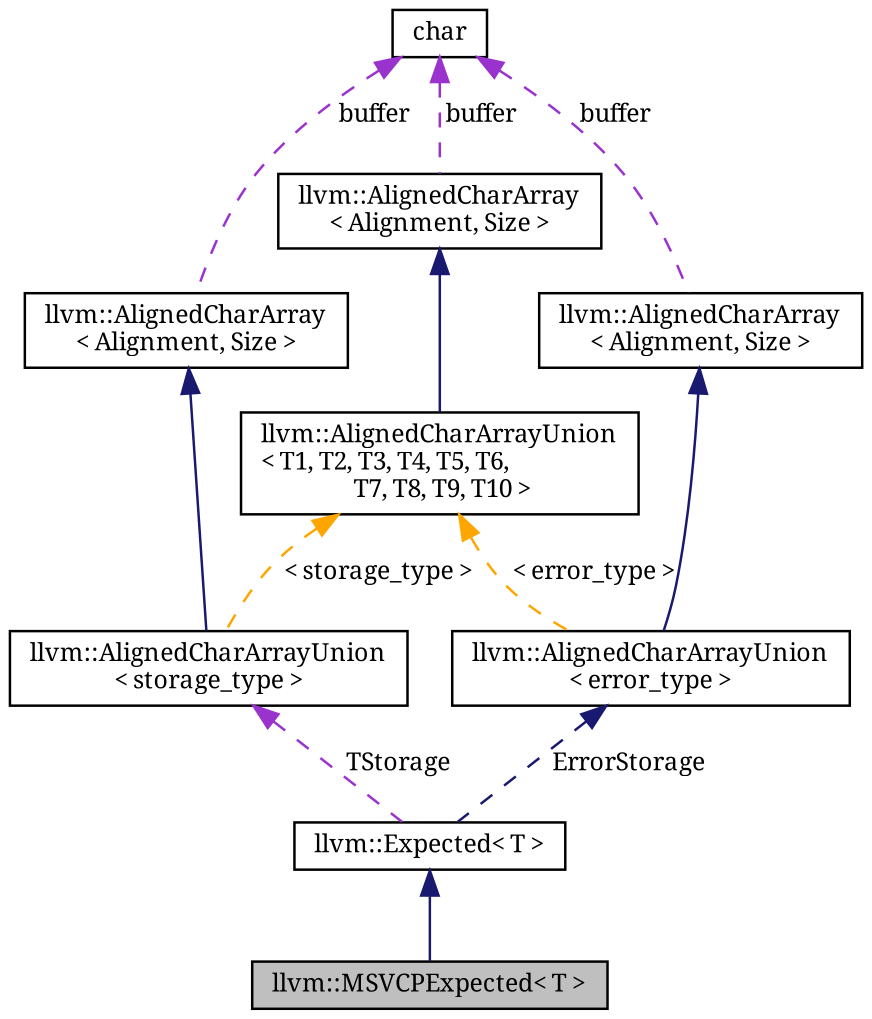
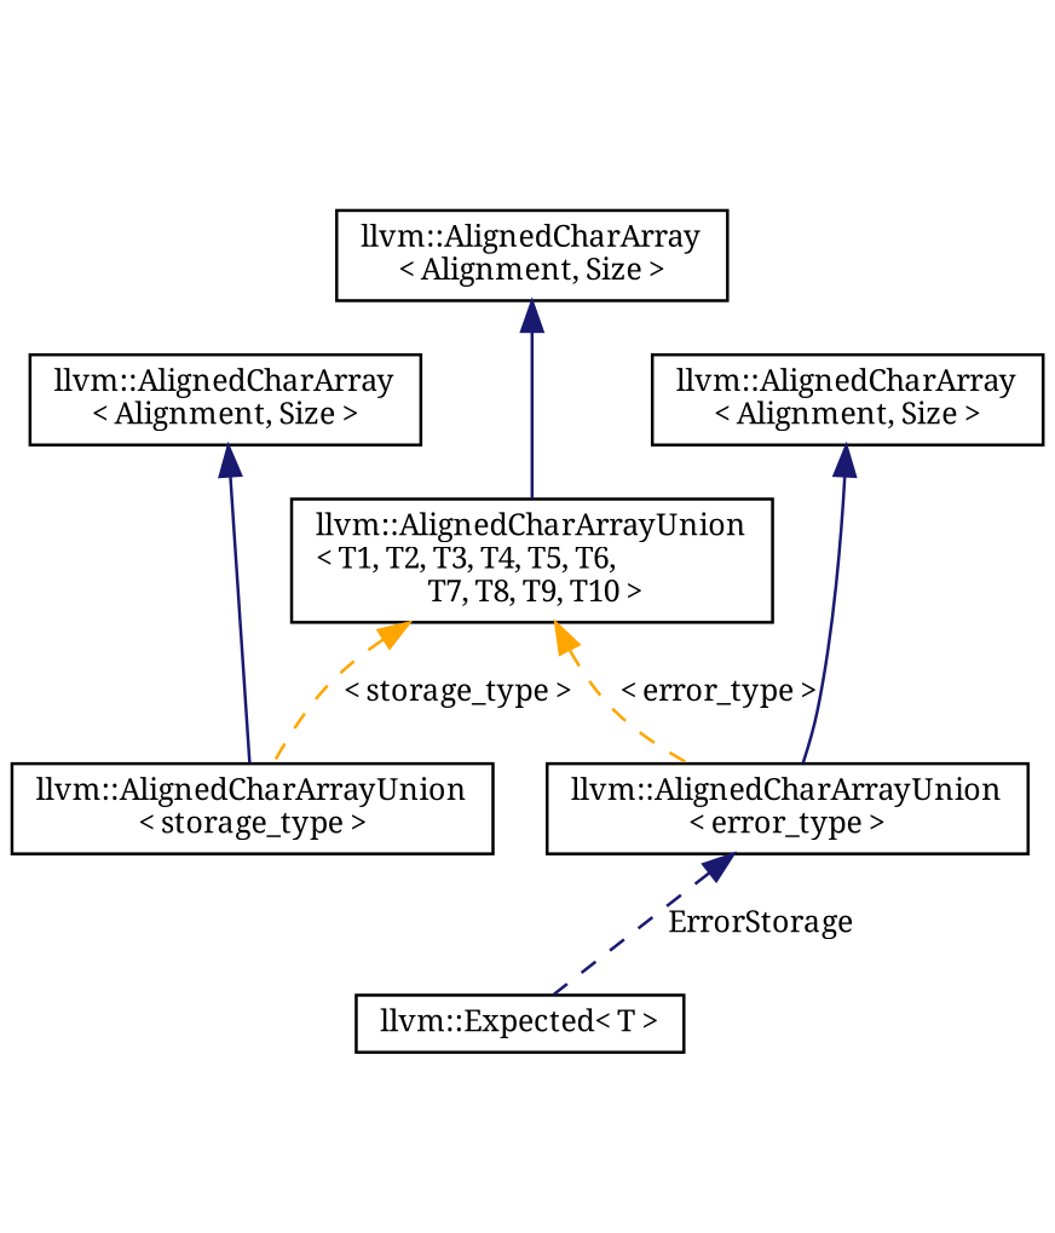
  digraph {
    fontname="Noto Serif"
    rankdir=TB
    node [color=black fontname="Noto Serif" fontsize=10 shape=box]
    edge [color=midnightblue dir=back fontname="Noto Serif" fontsize=10 labelfontname=Helvetica labelfontsize=10 style=dashed]
-   n1 [fillcolor=grey75 fontcolor=black height=0.2 label="llvm::MSVCPExpected\< T \>" style=filled width=0.4]
    n2 [height=0.2 label="llvm::Expected\< T \>" width=0.4]
    n3 [height=0.2 label="llvm::AlignedCharArrayUnion\l\< storage_type \>" width=0.4]
    n4 [height=0.2 label="llvm::AlignedCharArray\l\< Alignment, Size \>" width=0.4]
-   n5 [height=0.2 label=char width=0.4]
    n6 [height=0.2 label="llvm::AlignedCharArray\l\< Alignment, Size \>" width=0.4]
    n7 [height=0.2 label="llvm::AlignedCharArray\l\< Alignment, Size \>" width=0.4]
    n8 [height=0.2 label="llvm::AlignedCharArrayUnion\l\< T1, T2, T3, T4, T5, T6,\l T7, T8, T9, T10 \>" width=0.4]
    n9 [height=0.2 label="llvm::AlignedCharArrayUnion\l\< error_type \>" width=0.4]
-   n2 -> n1 [style=solid]
-   n3 -> n2 [color=darkorchid3 label=" TStorage"]
    n4 -> n3 [style=solid]
-   n5 -> n4 [color=darkorchid3 label=" buffer"]
-   n5 -> n6 [color=darkorchid3 label=" buffer"]
-   n5 -> n7 [color=darkorchid3 label=" buffer"]
    n6 -> n8 [style=solid]
    n7 -> n9 [style=solid]
    n8 -> n3 [color=orange label=" \< storage_type \>"]
    n8 -> n9 [color=orange label=" \< error_type \>"]
    n9 -> n2 [label=" ErrorStorage"]
  }
